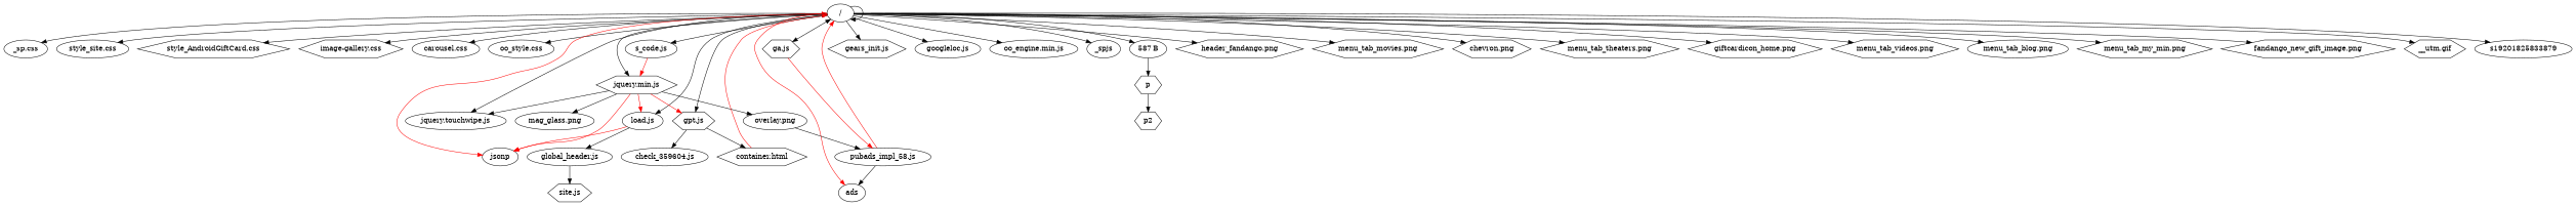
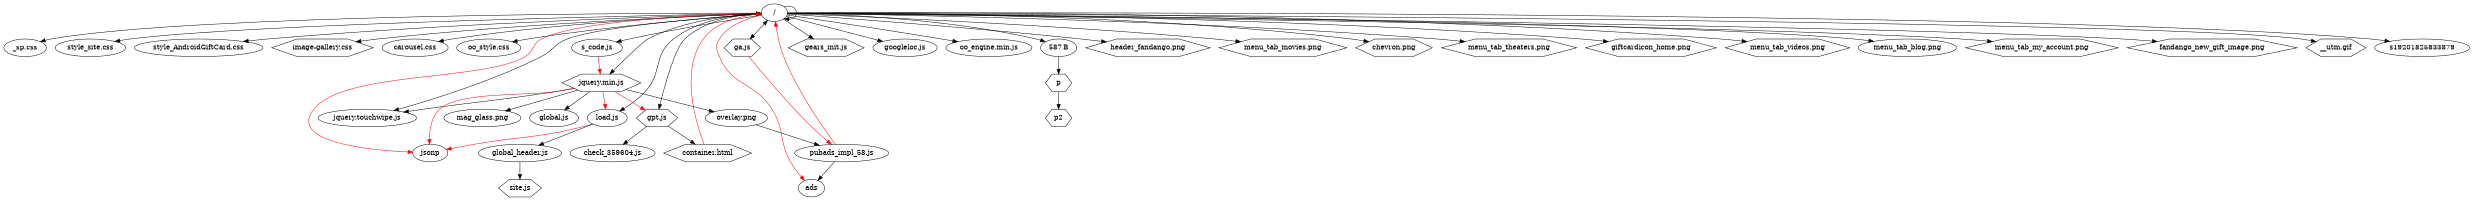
  strict digraph {
    concentrate=true
    node [shape=ellipse]
    "/"
    "_sp.css"
    "style_site.css"
-   "style_AndroidGiftCard.css" [shape=hexagon]
+   "style_AndroidGiftCard.css"
    "image-gallery.css" [shape=hexagon]
    "carousel.css"
    "oo_style.css"
    "jquery.min.js" [shape=hexagon]
    "jquery.touchwipe.js"
    "gears_init.js" [shape=hexagon]
    "googleloc.js"
    "oo_engine.min.js"
    "s_code.js"
-   _spjs
    "587 B"
    "header_fandango.png" [shape=hexagon]
    "menu_tab_movies.png" [shape=hexagon]
    "chevron.png" [shape=hexagon]
    "menu_tab_theaters.png" [shape=hexagon]
    "giftcardicon_home.png" [shape=hexagon]
    "menu_tab_videos.png" [shape=hexagon]
    "ga.js" [shape=hexagon]
    "menu_tab_blog.png"
-   "menu_tab_my_account.png" [shape=hexagon label="menu_tab_my_min.png"]
+   "menu_tab_my_account.png" [shape=hexagon]
    "fandango_new_gift_image.png" [shape=hexagon]
    "load.js"
    jsonp
    "__utm.gif" [shape=hexagon]
    "gpt.js" [shape=hexagon]
    s19201825833879
    ads
    "overlay.png"
    "mag_glass.png"
+   "global.js"
    p [shape=hexagon]
    "pubads_impl_58.js"
    "global_header.js"
    "container.html" [shape=hexagon]
    "check_359604.js"
    p2 [shape=hexagon]
    "site.js" [shape=hexagon]
    "/" -> "/"
    "/" -> "_sp.css"
    "/" -> "style_site.css"
    "/" -> "style_AndroidGiftCard.css"
    "/" -> "image-gallery.css"
    "/" -> "carousel.css"
    "/" -> "oo_style.css"
    "/" -> "jquery.min.js"
    "/" -> "jquery.touchwipe.js"
    "/" -> "gears_init.js"
    "/" -> "googleloc.js"
    "/" -> "oo_engine.min.js"
    "/" -> "s_code.js"
-   "/" -> _spjs
    "/" -> "587 B"
    "/" -> "header_fandango.png"
    "/" -> "menu_tab_movies.png"
    "/" -> "chevron.png"
    "/" -> "menu_tab_theaters.png"
    "/" -> "giftcardicon_home.png"
    "/" -> "menu_tab_videos.png"
    "/" -> "ga.js"
    "/" -> "menu_tab_blog.png"
    "/" -> "menu_tab_my_account.png"
    "/" -> "fandango_new_gift_image.png"
    "/" -> "load.js"
    "/" -> jsonp [color=red]
    "/" -> "__utm.gif"
    "/" -> "gpt.js"
    "/" -> s19201825833879
    "/" -> ads [color=red]
    "jquery.min.js" -> "/" [color=red]
    "jquery.min.js" -> "jquery.touchwipe.js" [color=black]
    "jquery.min.js" -> "load.js" [color=red]
    "jquery.min.js" -> jsonp [color=red]
    "jquery.min.js" -> "gpt.js" [color=red]
    "jquery.min.js" -> "overlay.png"
    "jquery.min.js" -> "mag_glass.png"
+   "jquery.min.js" -> "global.js"
    "s_code.js" -> "jquery.min.js" [color=red]
    "587 B" -> p
    "ga.js" -> "/" [color=red]
    "ga.js" -> "pubads_impl_58.js" [color=red]
    "load.js" -> "/" [color=red]
    "load.js" -> jsonp [color=red]
    "load.js" -> "global_header.js"
    jsonp -> "/" [color=red]
    "gpt.js" -> "/" [color=red]
    "gpt.js" -> "container.html"
    "gpt.js" -> "check_359604.js"
    "overlay.png" -> "pubads_impl_58.js"
    p -> p2
    "pubads_impl_58.js" -> "/" [color=red]
    "pubads_impl_58.js" -> ads
    "global_header.js" -> "site.js"
    "container.html" -> "/" [color=red]
  }
